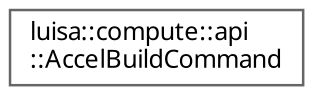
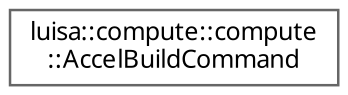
  digraph {
    rankdir=LR
    fontname="Noto Sans"
-   n1 [color=grey40 fillcolor=white fontname="Noto Sans" fontsize=10 height=0.2 label="luisa::compute::api\l::AccelBuildCommand" shape=box style=filled width=0.4]
+   n1 [color=grey40 fillcolor=white fontname="Noto Sans" fontsize=10 height=0.2 label="luisa::compute::compute\l::AccelBuildCommand" shape=box style=filled width=0.4]
  }
